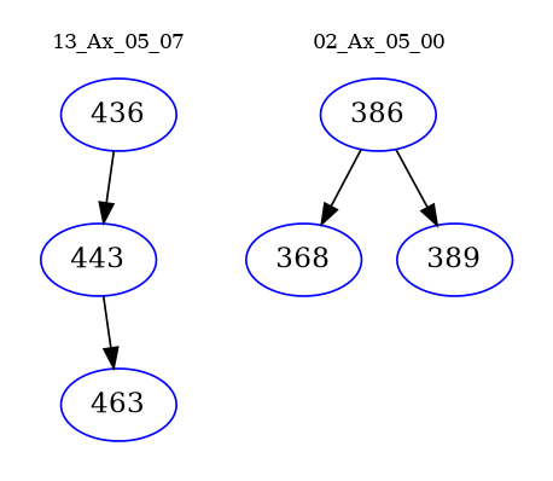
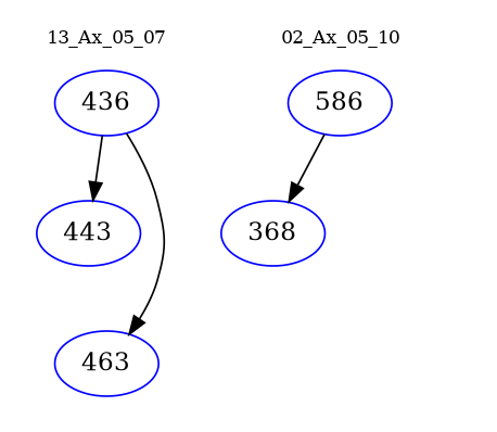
  digraph {
    node [color=blue]
    edge [color=black]
    n1 [label=443]
    n2 [label=436]
    n3 [label=463]
-   n4 [label=386]
+   n4 [label=586]
    n5 [label=368]
-   n6 [label=389]
    subgraph cluster_1 {
      color=white
      fontsize=10
      label="13_Ax_05_07"
      n1
      n2
      n3
    }
    subgraph cluster_2 {
      color=white
      fontsize=10
-     label="02_Ax_05_00"
+     label="02_Ax_05_10"
      n4
      n5
-     n6
    }
-   n1 -> n3
+   n2 -> n3
    n2 -> n1
    n4 -> n5
-   n4 -> n6
  }
